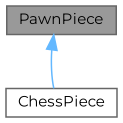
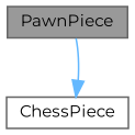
  digraph {
    fontname=Montserrat
    node [color=gray40 fontname=Montserrat fontsize=10 shape=box style=filled]
    n1 [fillcolor=grey60 fontcolor=black height=0.2 label=PawnPiece width=0.4]
    n2 [fillcolor=white height=0.2 label=ChessPiece width=0.4]
-   n1 -> n2 [color=steelblue1 dir=back fontname=Montserrat fontsize=10 labelfontname=Helvetica labelfontsize=10 style=solid]
+   n2 -> n1 [color=steelblue1 dir=back fontname=Montserrat fontsize=10 labelfontname=Helvetica labelfontsize=10 style=solid]
  }
